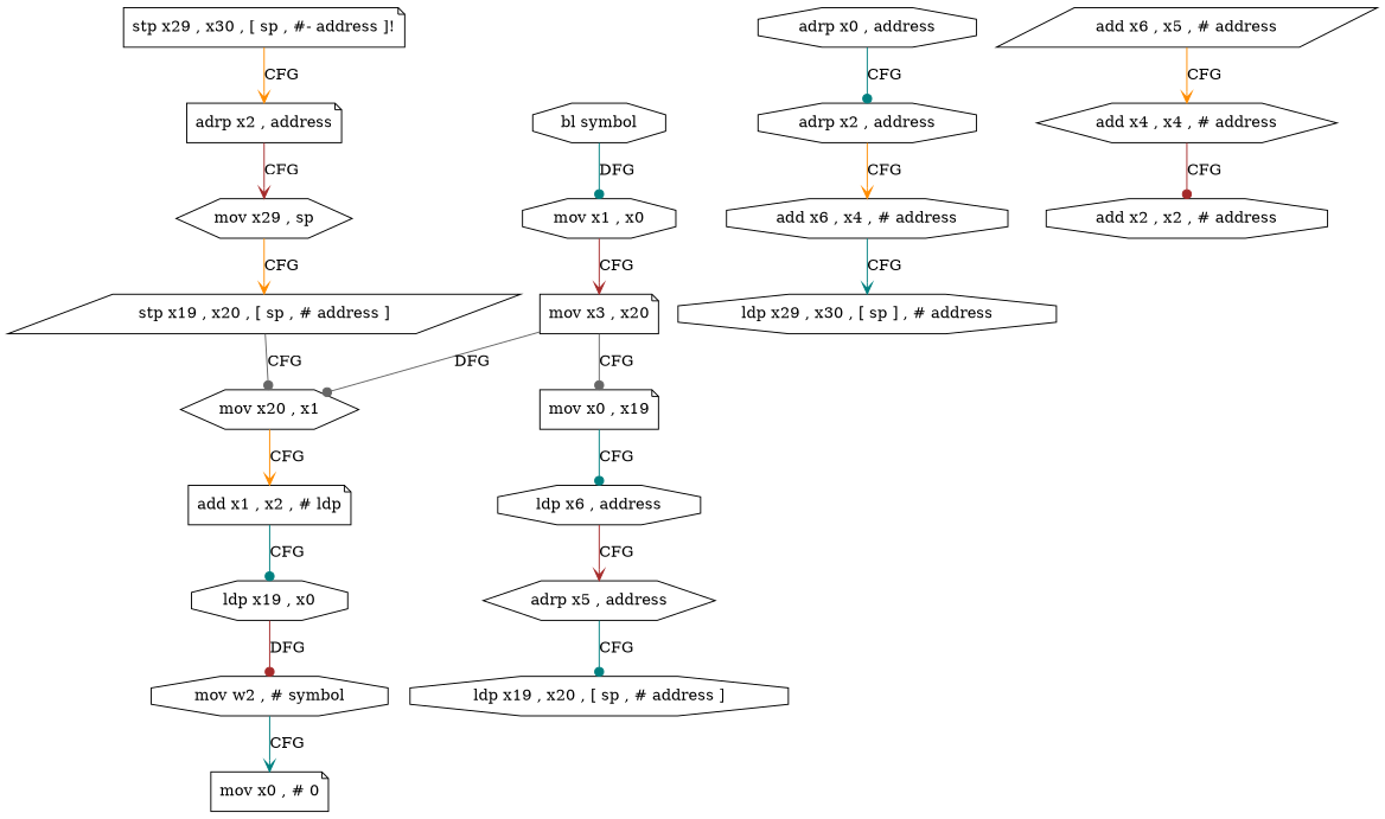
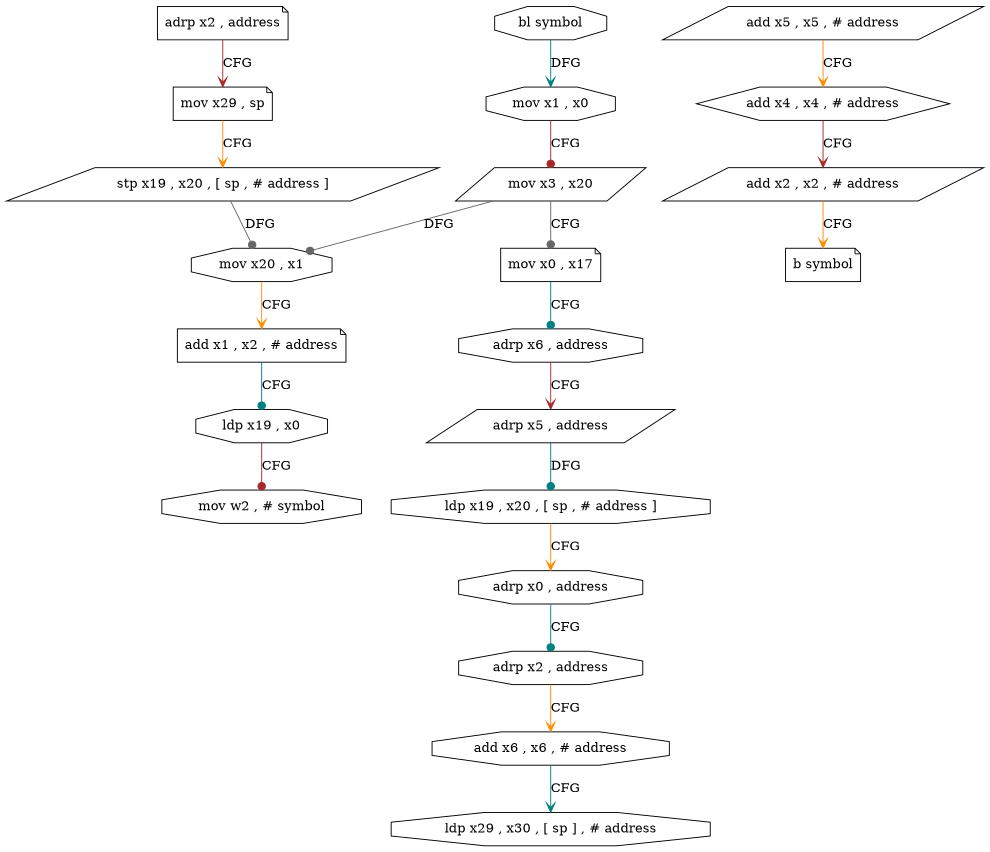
  digraph {
    node [shape=octagon]
    edge [arrowhead=vee color=darkorange]
-   n1 [label="stp x29 , x30 , [ sp , #- address ]!" shape=note]
    n2 [label="adrp x2 , address" shape=note]
-   n3 [label="mov x29 , sp" shape=hexagon]
+   n3 [label="mov x29 , sp" shape=note]
    n4 [label="stp x19 , x20 , [ sp , # address ]" shape=parallelogram]
-   n5 [label="mov x20 , x1" shape=hexagon]
-   n6 [label="add x1 , x2 , # ldp" shape=note]
+   n5 [label="mov x20 , x1"]
+   n6 [label="add x1 , x2 , # address" shape=note]
    n7 [label="ldp x19 , x0"]
-   n8 [label="mov x3 , x20" shape=note]
-   n9 [label="mov x0 , x19" shape=note]
+   n8 [label="mov x3 , x20" shape=parallelogram]
+   n9 [label="mov x0 , x17" shape=note]
    n10 [label="mov w2 , # symbol"]
-   n11 [label="mov x0 , # 0" shape=note]
    n12 [label="bl symbol"]
    n13 [label="mov x1 , x0"]
-   n14 [label="ldp x6 , address"]
-   n15 [label="adrp x5 , address" shape=hexagon]
+   n14 [label="adrp x6 , address"]
+   n15 [label="adrp x5 , address" shape=parallelogram]
    n16 [label="ldp x19 , x20 , [ sp , # address ]"]
    n17 [label="adrp x0 , address"]
    n18 [label="adrp x2 , address"]
-   n19 [label="add x6 , x4 , # address"]
+   n19 [label="add x6 , x6 , # address"]
    n20 [label="ldp x29 , x30 , [ sp ] , # address"]
-   n21 [label="add x6 , x5 , # address" shape=parallelogram]
+   n21 [label="add x5 , x5 , # address" shape=parallelogram]
    n22 [label="add x4 , x4 , # address" shape=hexagon]
-   n23 [label="add x2 , x2 , # address"]
-   n1 -> n2 [label=CFG]
+   n23 [label="add x2 , x2 , # address" shape=parallelogram]
+   n24 [label="b symbol" shape=note]
    n2 -> n3 [color=brown label=CFG]
    n3 -> n4 [label=CFG]
-   n4 -> n5 [arrowhead=dot color=gray40 label=CFG]
+   n4 -> n5 [arrowhead=dot color=gray40 label=DFG]
    n5 -> n6 [label=CFG]
    n6 -> n7 [arrowhead=dot color=teal label=CFG]
-   n7 -> n10 [arrowhead=dot color=brown label=DFG]
+   n7 -> n10 [arrowhead=dot color=brown label=CFG]
    n8 -> n5 [arrowhead=dot color=gray40 label=DFG]
    n8 -> n9 [arrowhead=dot color=gray40 label=CFG]
    n9 -> n14 [arrowhead=dot color=teal label=CFG]
-   n10 -> n11 [color=teal label=CFG]
-   n12 -> n13 [arrowhead=dot color=teal label=DFG]
-   n13 -> n8 [color=brown label=CFG]
+   n12 -> n13 [color=teal label=DFG]
+   n13 -> n8 [arrowhead=dot color=brown label=CFG]
    n14 -> n15 [color=brown label=CFG]
-   n15 -> n16 [arrowhead=dot color=teal label=CFG]
+   n15 -> n16 [arrowhead=dot color=teal label=DFG]
+   n16 -> n17 [label=CFG]
    n17 -> n18 [arrowhead=dot color=teal label=CFG]
    n18 -> n19 [label=CFG]
    n19 -> n20 [color=teal label=CFG]
    n21 -> n22 [label=CFG]
-   n22 -> n23 [arrowhead=dot color=brown label=CFG]
+   n22 -> n23 [color=brown label=CFG]
+   n23 -> n24 [label=CFG]
  }
